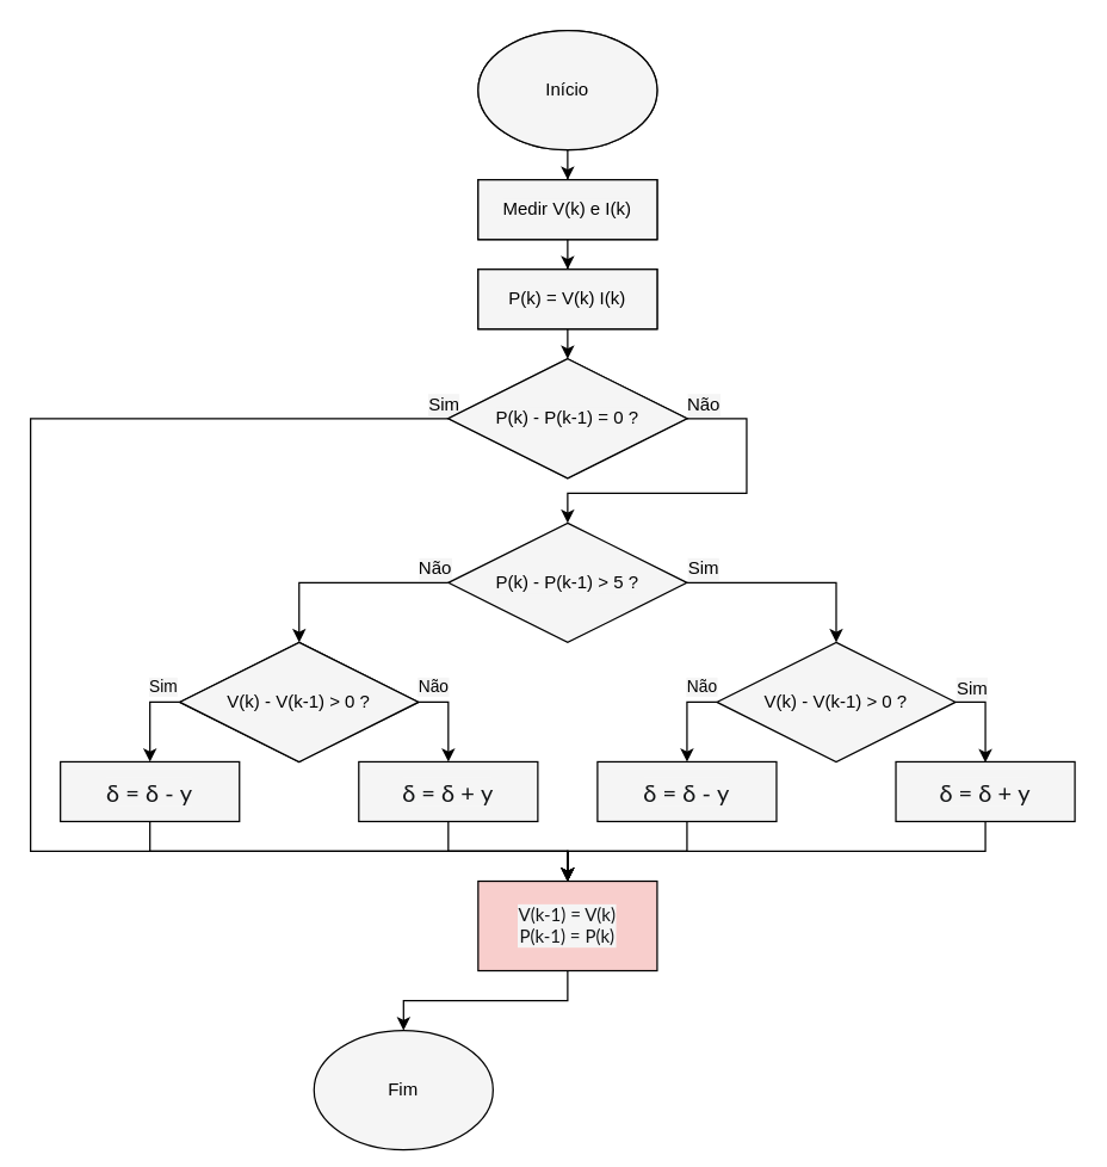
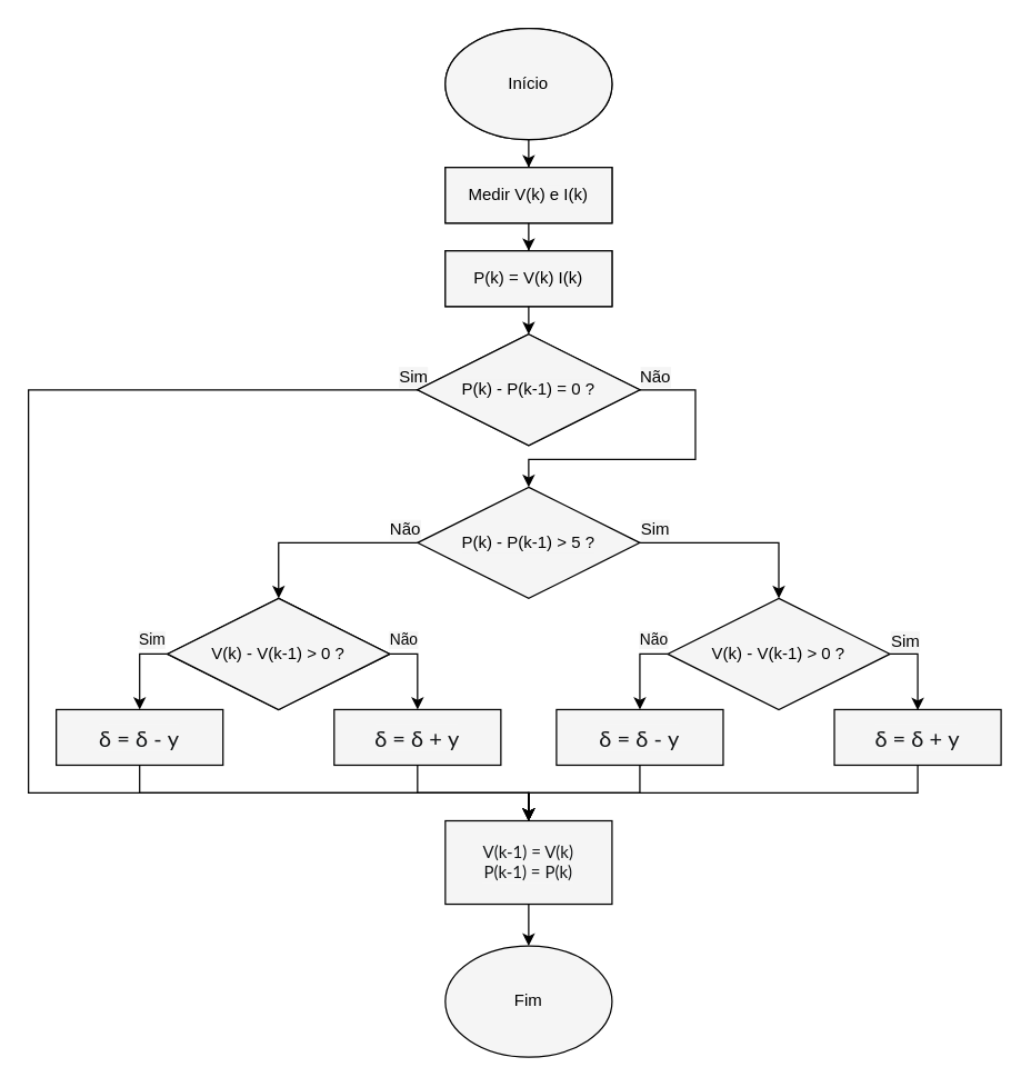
  <mxCell id="0" />
  <mxCell id="1" parent="0" />
  <mxCell id="2" style="edgeStyle=orthogonalEdgeStyle;rounded=0;orthogonalLoop=1;jettySize=auto;html=1;entryX=0.5;entryY=0;entryDx=0;entryDy=0;labelBackgroundColor=#F5F5F5;" parent="1" source="3" target="5" edge="1"><mxGeometry relative="1" as="geometry" /></mxCell>
  <mxCell id="3" value="Início" style="ellipse;whiteSpace=wrap;html=1;" parent="1" vertex="1"><mxGeometry x="320" y="20" width="120" height="80" as="geometry" /></mxCell>
  <mxCell id="4" style="edgeStyle=orthogonalEdgeStyle;rounded=0;orthogonalLoop=1;jettySize=auto;html=1;entryX=0.5;entryY=0;entryDx=0;entryDy=0;labelBackgroundColor=#F5F5F5;" parent="1" source="5" target="16" edge="1"><mxGeometry relative="1" as="geometry" /></mxCell>
  <mxCell id="5" value="Medir V(k) e I(K)&lt;br&gt;" style="rounded=0;whiteSpace=wrap;html=1;labelBackgroundColor=#F5F5F5;" parent="1" vertex="1"><mxGeometry x="320" y="120" width="120" height="40" as="geometry" /></mxCell>
  <mxCell id="6" style="edgeStyle=orthogonalEdgeStyle;rounded=0;orthogonalLoop=1;jettySize=auto;html=1;exitX=1;exitY=0.5;exitDx=0;exitDy=0;entryX=0.5;entryY=0;entryDx=0;entryDy=0;labelBackgroundColor=#F5F5F5;" parent="1" source="10" target="15" edge="1"><mxGeometry relative="1" as="geometry"><mxPoint x="450" y="330" as="targetPoint" /><Array as="points"><mxPoint x="500" y="280" /><mxPoint x="500" y="330" /><mxPoint x="380" y="330" /></Array></mxGeometry></mxCell>
  <mxCell id="7" value="Não" style="edgeLabel;html=1;align=center;verticalAlign=middle;resizable=0;points=[];fontSize=12;fontFamily=Helvetica;labelBackgroundColor=#F5F5F5;" parent="6" vertex="1" connectable="0"><mxGeometry x="-0.697" y="1" relative="1" as="geometry"><mxPoint x="-25" y="-9" as="offset" /></mxGeometry></mxCell>
  <mxCell id="8" style="edgeStyle=orthogonalEdgeStyle;rounded=0;orthogonalLoop=1;jettySize=auto;html=1;entryX=0.5;entryY=0;entryDx=0;entryDy=0;fontFamily=Helvetica;fontSize=12;labelBackgroundColor=#F5F5F5;" parent="1" source="10" target="33" edge="1"><mxGeometry relative="1" as="geometry"><Array as="points"><mxPoint x="20" y="280" /><mxPoint x="20" y="570" /><mxPoint x="380" y="570" /></Array></mxGeometry></mxCell>
  <mxCell id="9" value="Sim" style="edgeLabel;html=1;align=center;verticalAlign=middle;resizable=0;points=[];fontSize=12;fontFamily=Helvetica;labelBackgroundColor=#F5F5F5;" parent="8" vertex="1" connectable="0"><mxGeometry x="-0.89" y="1" relative="1" as="geometry"><mxPoint x="48" y="-11" as="offset" /></mxGeometry></mxCell>
  <mxCell id="10" value="P(k) - P(K-1) = 0 ?" style="rhombus;whiteSpace=wrap;html=1;labelBackgroundColor=#F5F5F5;" parent="1" vertex="1"><mxGeometry x="300" y="240" width="160" height="80" as="geometry" /></mxCell>
  <mxCell id="11" style="edgeStyle=orthogonalEdgeStyle;rounded=0;orthogonalLoop=1;jettySize=auto;html=1;entryX=0.5;entryY=0;entryDx=0;entryDy=0;exitX=0;exitY=0.5;exitDx=0;exitDy=0;labelBackgroundColor=#F5F5F5;" parent="1" source="15" target="19" edge="1"><mxGeometry relative="1" as="geometry"><mxPoint x="220" y="400" as="targetPoint" /></mxGeometry></mxCell>
  <mxCell id="12" value="Não" style="edgeLabel;html=1;align=center;verticalAlign=middle;resizable=0;points=[];fontSize=12;fontFamily=Helvetica;labelBackgroundColor=#F5F5F5;" parent="11" vertex="1" connectable="0"><mxGeometry x="-0.619" y="-4" relative="1" as="geometry"><mxPoint x="17" y="-6" as="offset" /></mxGeometry></mxCell>
  <mxCell id="13" style="edgeStyle=orthogonalEdgeStyle;rounded=0;orthogonalLoop=1;jettySize=auto;html=1;entryX=0.5;entryY=0;entryDx=0;entryDy=0;exitX=1;exitY=0.5;exitDx=0;exitDy=0;labelBackgroundColor=#F5F5F5;" parent="1" source="15" target="23" edge="1"><mxGeometry relative="1" as="geometry" /></mxCell>
  <mxCell id="14" value="Sim" style="edgeLabel;html=1;align=center;verticalAlign=middle;resizable=0;points=[];fontSize=12;fontFamily=Helvetica;labelBackgroundColor=#F5F5F5;" parent="13" vertex="1" connectable="0"><mxGeometry x="-0.576" y="-4" relative="1" as="geometry"><mxPoint x="-20" y="-14" as="offset" /></mxGeometry></mxCell>
  <mxCell id="15" value="P(k) - P(k-1) &amp;gt; 5 ?" style="rhombus;whiteSpace=wrap;html=1;labelBackgroundColor=#F5F5F5;fillColor=#F5F5F5;" parent="1" vertex="1"><mxGeometry x="300" y="350" width="160" height="80" as="geometry" /></mxCell>
  <mxCell id="16" value="P(k) = V(K) I(k)" style="rounded=0;whiteSpace=wrap;html=1;labelBackgroundColor=#F5F5F5;" parent="1" vertex="1"><mxGeometry x="320" y="180" width="120" height="40" as="geometry" /></mxCell>
  <mxCell id="17" value="Sim" style="edgeStyle=orthogonalEdgeStyle;rounded=0;orthogonalLoop=1;jettySize=auto;html=1;entryX=0.5;entryY=0;entryDx=0;entryDy=0;exitX=0;exitY=0.5;exitDx=0;exitDy=0;labelBackgroundColor=#F5F5F5;" parent="1" source="19" target="31" edge="1"><mxGeometry x="-0.667" y="-10" relative="1" as="geometry"><mxPoint x="-1" as="offset" /></mxGeometry></mxCell>
  <mxCell id="18" value="Não" style="edgeStyle=orthogonalEdgeStyle;rounded=0;orthogonalLoop=1;jettySize=auto;html=1;entryX=0.5;entryY=0;entryDx=0;entryDy=0;exitX=1;exitY=0.5;exitDx=0;exitDy=0;labelBackgroundColor=#F5F5F5;" parent="1" source="19" target="25" edge="1"><mxGeometry x="-0.667" y="10" relative="1" as="geometry"><mxPoint as="offset" /></mxGeometry></mxCell>
  <mxCell id="19" value="V(k) - V(K-1) &amp;gt; 0 ?" style="rhombus;whiteSpace=wrap;html=1;labelBackgroundColor=#F5F5F5;" parent="1" vertex="1"><mxGeometry x="120" y="430" width="160" height="80" as="geometry" /></mxCell>
  <mxCell id="20" value="Não" style="edgeStyle=orthogonalEdgeStyle;rounded=0;orthogonalLoop=1;jettySize=auto;html=1;entryX=0.5;entryY=0;entryDx=0;entryDy=0;labelBackgroundColor=#F5F5F5;" parent="1" source="23" target="29" edge="1"><mxGeometry x="-0.666" y="-10" relative="1" as="geometry"><Array as="points"><mxPoint x="460" y="470" /></Array><mxPoint as="offset" /></mxGeometry></mxCell>
  <mxCell id="21" style="edgeStyle=orthogonalEdgeStyle;rounded=0;orthogonalLoop=1;jettySize=auto;html=1;entryX=0.5;entryY=0;entryDx=0;entryDy=0;exitX=1;exitY=0.5;exitDx=0;exitDy=0;labelBackgroundColor=#F5F5F5;" parent="1" source="23" edge="1"><mxGeometry relative="1" as="geometry"><mxPoint x="660" y="510" as="targetPoint" /></mxGeometry></mxCell>
  <mxCell id="22" value="Sim" style="edgeLabel;html=1;align=center;verticalAlign=middle;resizable=0;points=[];fontSize=12;fontFamily=Helvetica;labelBackgroundColor=#F5F5F5;" parent="21" vertex="1" connectable="0"><mxGeometry x="-0.308" relative="1" as="geometry"><mxPoint x="-10" y="-11" as="offset" /></mxGeometry></mxCell>
  <mxCell id="23" value="V(k) - V(k-1) &amp;gt; 0 ?" style="rhombus;whiteSpace=wrap;html=1;labelBackgroundColor=#F5F5F5;fillColor=#F5F5F5;" parent="1" vertex="1"><mxGeometry x="480" y="430" width="160" height="80" as="geometry" /></mxCell>
  <mxCell id="24" style="edgeStyle=orthogonalEdgeStyle;rounded=0;orthogonalLoop=1;jettySize=auto;html=1;labelBackgroundColor=#F5F5F5;" parent="1" source="25" edge="1"><mxGeometry relative="1" as="geometry"><mxPoint x="380" y="590" as="targetPoint" /><Array as="points"><mxPoint x="300" y="570" /><mxPoint x="380" y="570" /></Array></mxGeometry></mxCell>
  <mxCell id="25" value="&lt;span style=&quot;color: rgb(18, 20, 22); font-family: lato; font-size: 16px; text-align: left;&quot;&gt;δ =&amp;nbsp;&lt;/span&gt;&lt;span style=&quot;color: rgb(18, 20, 22); font-family: lato; font-size: 16px; text-align: left;&quot;&gt;δ + y&lt;/span&gt;" style="rounded=0;whiteSpace=wrap;html=1;labelBackgroundColor=#F5F5F5;fillColor=#F5F5F5;" parent="1" vertex="1"><mxGeometry x="240" y="510" width="120" height="40" as="geometry" /></mxCell>
  <mxCell id="26" style="edgeStyle=orthogonalEdgeStyle;rounded=0;orthogonalLoop=1;jettySize=auto;html=1;entryX=0.5;entryY=0;entryDx=0;entryDy=0;exitX=0.5;exitY=1;exitDx=0;exitDy=0;labelBackgroundColor=#F5F5F5;" parent="1" source="27" target="33" edge="1"><mxGeometry relative="1" as="geometry"><mxPoint x="660" y="550" as="sourcePoint" /><Array as="points"><mxPoint x="660" y="570" /><mxPoint x="380" y="570" /></Array></mxGeometry></mxCell>
  <mxCell id="27" value="&lt;span style=&quot;color: rgb(18, 20, 22); font-family: lato; font-size: 16px; text-align: left;&quot;&gt;δ =&amp;nbsp;&lt;/span&gt;&lt;span style=&quot;color: rgb(18, 20, 22); font-family: lato; font-size: 16px; text-align: left;&quot;&gt;δ + y&lt;/span&gt;" style="rounded=0;whiteSpace=wrap;html=1;labelBackgroundColor=#F5F5F5;fillColor=#F5F5F5;" parent="1" vertex="1"><mxGeometry x="600" y="510" width="120" height="40" as="geometry" /></mxCell>
  <mxCell id="28" style="edgeStyle=orthogonalEdgeStyle;rounded=0;orthogonalLoop=1;jettySize=auto;html=1;entryX=0.5;entryY=0;entryDx=0;entryDy=0;labelBackgroundColor=#F5F5F5;" parent="1" source="29" target="33" edge="1"><mxGeometry relative="1" as="geometry" /></mxCell>
  <mxCell id="29" value="&lt;span style=&quot;color: rgb(18, 20, 22); font-family: lato; font-size: 16px; text-align: left;&quot;&gt;δ =&amp;nbsp;&lt;/span&gt;&lt;span style=&quot;color: rgb(18, 20, 22); font-family: lato; font-size: 16px; text-align: left;&quot;&gt;δ - y&lt;/span&gt;" style="rounded=0;whiteSpace=wrap;html=1;labelBackgroundColor=#F5F5F5;fillColor=#F5F5F5;" parent="1" vertex="1"><mxGeometry x="400" y="510" width="120" height="40" as="geometry" /></mxCell>
  <mxCell id="30" style="edgeStyle=orthogonalEdgeStyle;rounded=0;orthogonalLoop=1;jettySize=auto;html=1;entryX=0.5;entryY=0;entryDx=0;entryDy=0;labelBackgroundColor=#F5F5F5;" parent="1" source="31" target="33" edge="1"><mxGeometry relative="1" as="geometry"><Array as="points"><mxPoint x="100" y="570" /><mxPoint x="380" y="570" /></Array></mxGeometry></mxCell>
  <mxCell id="31" value="&lt;span style=&quot;color: rgb(18, 20, 22); font-family: lato; font-size: 16px; text-align: left;&quot;&gt;δ =&amp;nbsp;&lt;/span&gt;&lt;span style=&quot;color: rgb(18, 20, 22); font-family: lato; font-size: 16px; text-align: left;&quot;&gt;δ - y&lt;/span&gt;" style="rounded=0;whiteSpace=wrap;html=1;labelBackgroundColor=#F5F5F5;fillColor=#F5F5F5;" parent="1" vertex="1"><mxGeometry x="40" y="510" width="120" height="40" as="geometry" /></mxCell>
  <mxCell id="32" style="edgeStyle=orthogonalEdgeStyle;rounded=0;orthogonalLoop=1;jettySize=auto;html=1;entryX=0.5;entryY=0;entryDx=0;entryDy=0;labelBackgroundColor=#F5F5F5;" parent="1" source="33" target="34" edge="1"><mxGeometry relative="1" as="geometry" /></mxCell>
- <mxCell id="33" value="&lt;div&gt;&lt;font color=&quot;#121416&quot; face=&quot;lato&quot; style=&quot;font-size: 12px&quot;&gt;&lt;span&gt;V(k-1) = V(k)&lt;/span&gt;&lt;/font&gt;&lt;/div&gt;&lt;div&gt;&lt;font color=&quot;#121416&quot; face=&quot;lato&quot; style=&quot;font-size: 12px&quot;&gt;&lt;span&gt;P(k-1) = P(k)&lt;/span&gt;&lt;/font&gt;&lt;/div&gt;" style="rounded=0;whiteSpace=wrap;html=1;labelBackgroundColor=#F5F5F5;fillColor=#f8cecc;align=center;" parent="1" vertex="1"><mxGeometry x="320" y="590" width="120" height="60" as="geometry" /></mxCell>
- <mxCell id="34" value="Fim" style="ellipse;whiteSpace=wrap;html=1;labelBackgroundColor=#F5F5F5;fillColor=#F5F5F5;" parent="1" vertex="1"><mxGeometry x="210" y="690" width="120" height="80" as="geometry" /></mxCell>
+ <mxCell id="33" value="&lt;div&gt;&lt;font color=&quot;#121416&quot; face=&quot;lato&quot; style=&quot;font-size: 12px&quot;&gt;&lt;span&gt;V(k-1) = V(k)&lt;/span&gt;&lt;/font&gt;&lt;/div&gt;&lt;div&gt;&lt;font color=&quot;#121416&quot; face=&quot;lato&quot; style=&quot;font-size: 12px&quot;&gt;&lt;span&gt;P(k-1) = P(k)&lt;/span&gt;&lt;/font&gt;&lt;/div&gt;" style="rounded=0;whiteSpace=wrap;html=1;labelBackgroundColor=#F5F5F5;fillColor=#F5F5F5;align=center;" parent="1" vertex="1"><mxGeometry x="320" y="590" width="120" height="60" as="geometry" /></mxCell>
+ <mxCell id="34" value="Fim" style="ellipse;whiteSpace=wrap;html=1;labelBackgroundColor=#F5F5F5;fillColor=#F5F5F5;" parent="1" vertex="1"><mxGeometry x="320" y="680" width="120" height="80" as="geometry" /></mxCell>
  <mxCell id="35" style="edgeStyle=orthogonalEdgeStyle;rounded=0;orthogonalLoop=1;jettySize=auto;html=1;entryX=0.5;entryY=0;entryDx=0;entryDy=0;fontFamily=Helvetica;fontSize=12;labelBackgroundColor=#F5F5F5;exitX=0.5;exitY=1;exitDx=0;exitDy=0;" parent="1" source="38" target="10" edge="1"><mxGeometry relative="1" as="geometry"><mxPoint x="380" y="220" as="sourcePoint" /></mxGeometry></mxCell>
  <mxCell id="36" value="Início" style="ellipse;whiteSpace=wrap;html=1;fillColor=#F5F5F5;" parent="1" vertex="1"><mxGeometry x="320" y="20" width="120" height="80" as="geometry" /></mxCell>
  <mxCell id="37" value="Medir V(k) e I(k)" style="rounded=0;whiteSpace=wrap;html=1;labelBackgroundColor=#F5F5F5;fillColor=#F5F5F5;" parent="1" vertex="1"><mxGeometry x="320" y="120" width="120" height="40" as="geometry" /></mxCell>
  <mxCell id="38" value="P(k) = V(k) I(k)" style="rounded=0;whiteSpace=wrap;html=1;labelBackgroundColor=#F5F5F5;fillColor=#F5F5F5;" parent="1" vertex="1"><mxGeometry x="320" y="180" width="120" height="40" as="geometry" /></mxCell>
  <mxCell id="39" value="P(k) - P(k-1) = 0 ?" style="rhombus;whiteSpace=wrap;html=1;labelBackgroundColor=#F5F5F5;fillColor=#F5F5F5;" parent="1" vertex="1"><mxGeometry x="300" y="240" width="160" height="80" as="geometry" /></mxCell>
  <mxCell id="40" value="V(k) - V(k-1) &amp;gt; 0 ?" style="rhombus;whiteSpace=wrap;html=1;labelBackgroundColor=#F5F5F5;fillColor=#F5F5F5;" parent="1" vertex="1"><mxGeometry x="120" y="430" width="160" height="80" as="geometry" /></mxCell>
